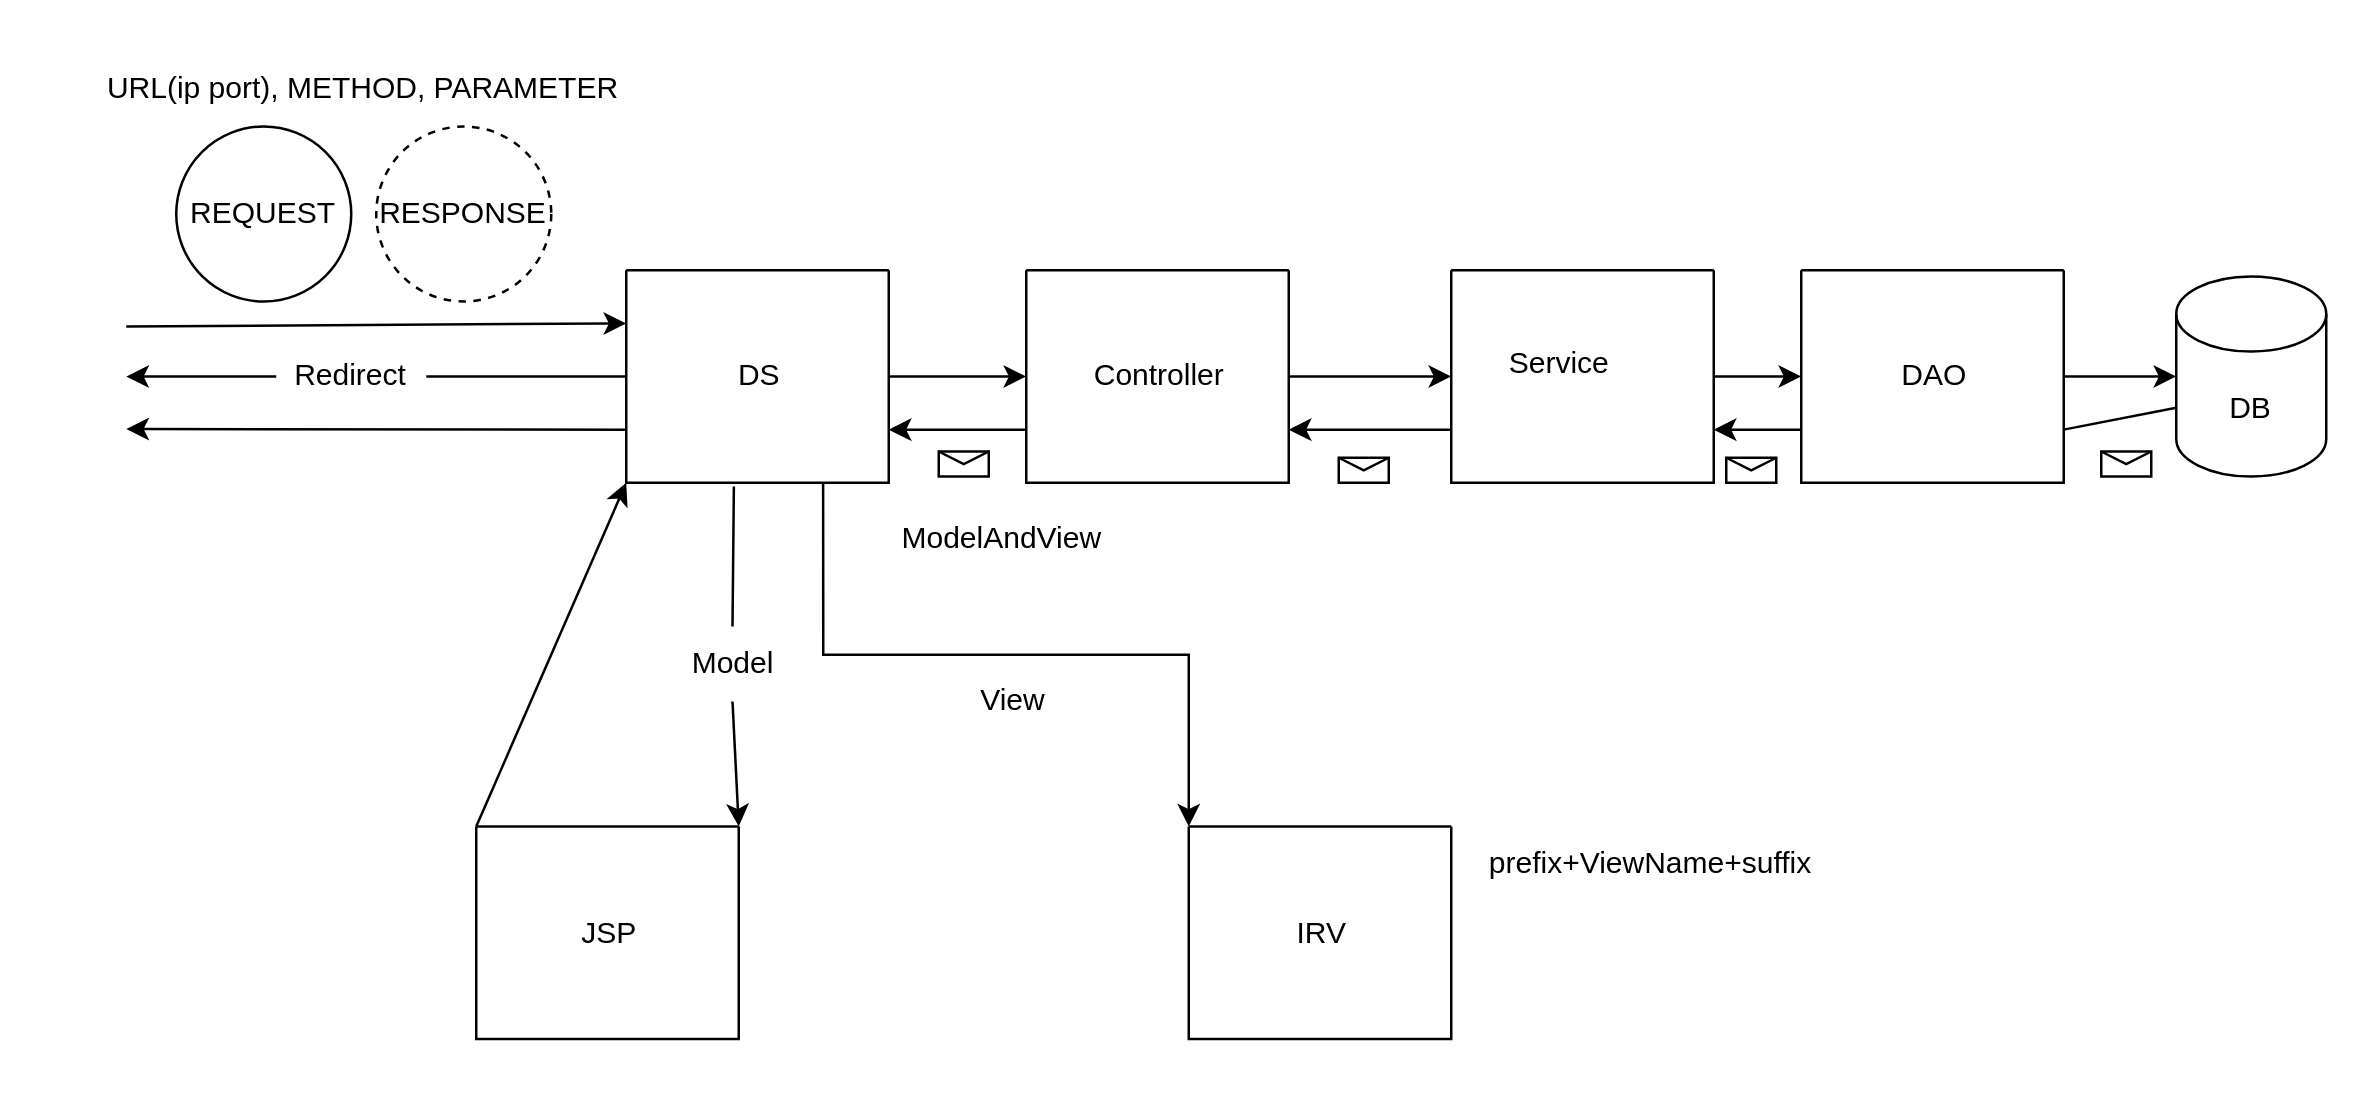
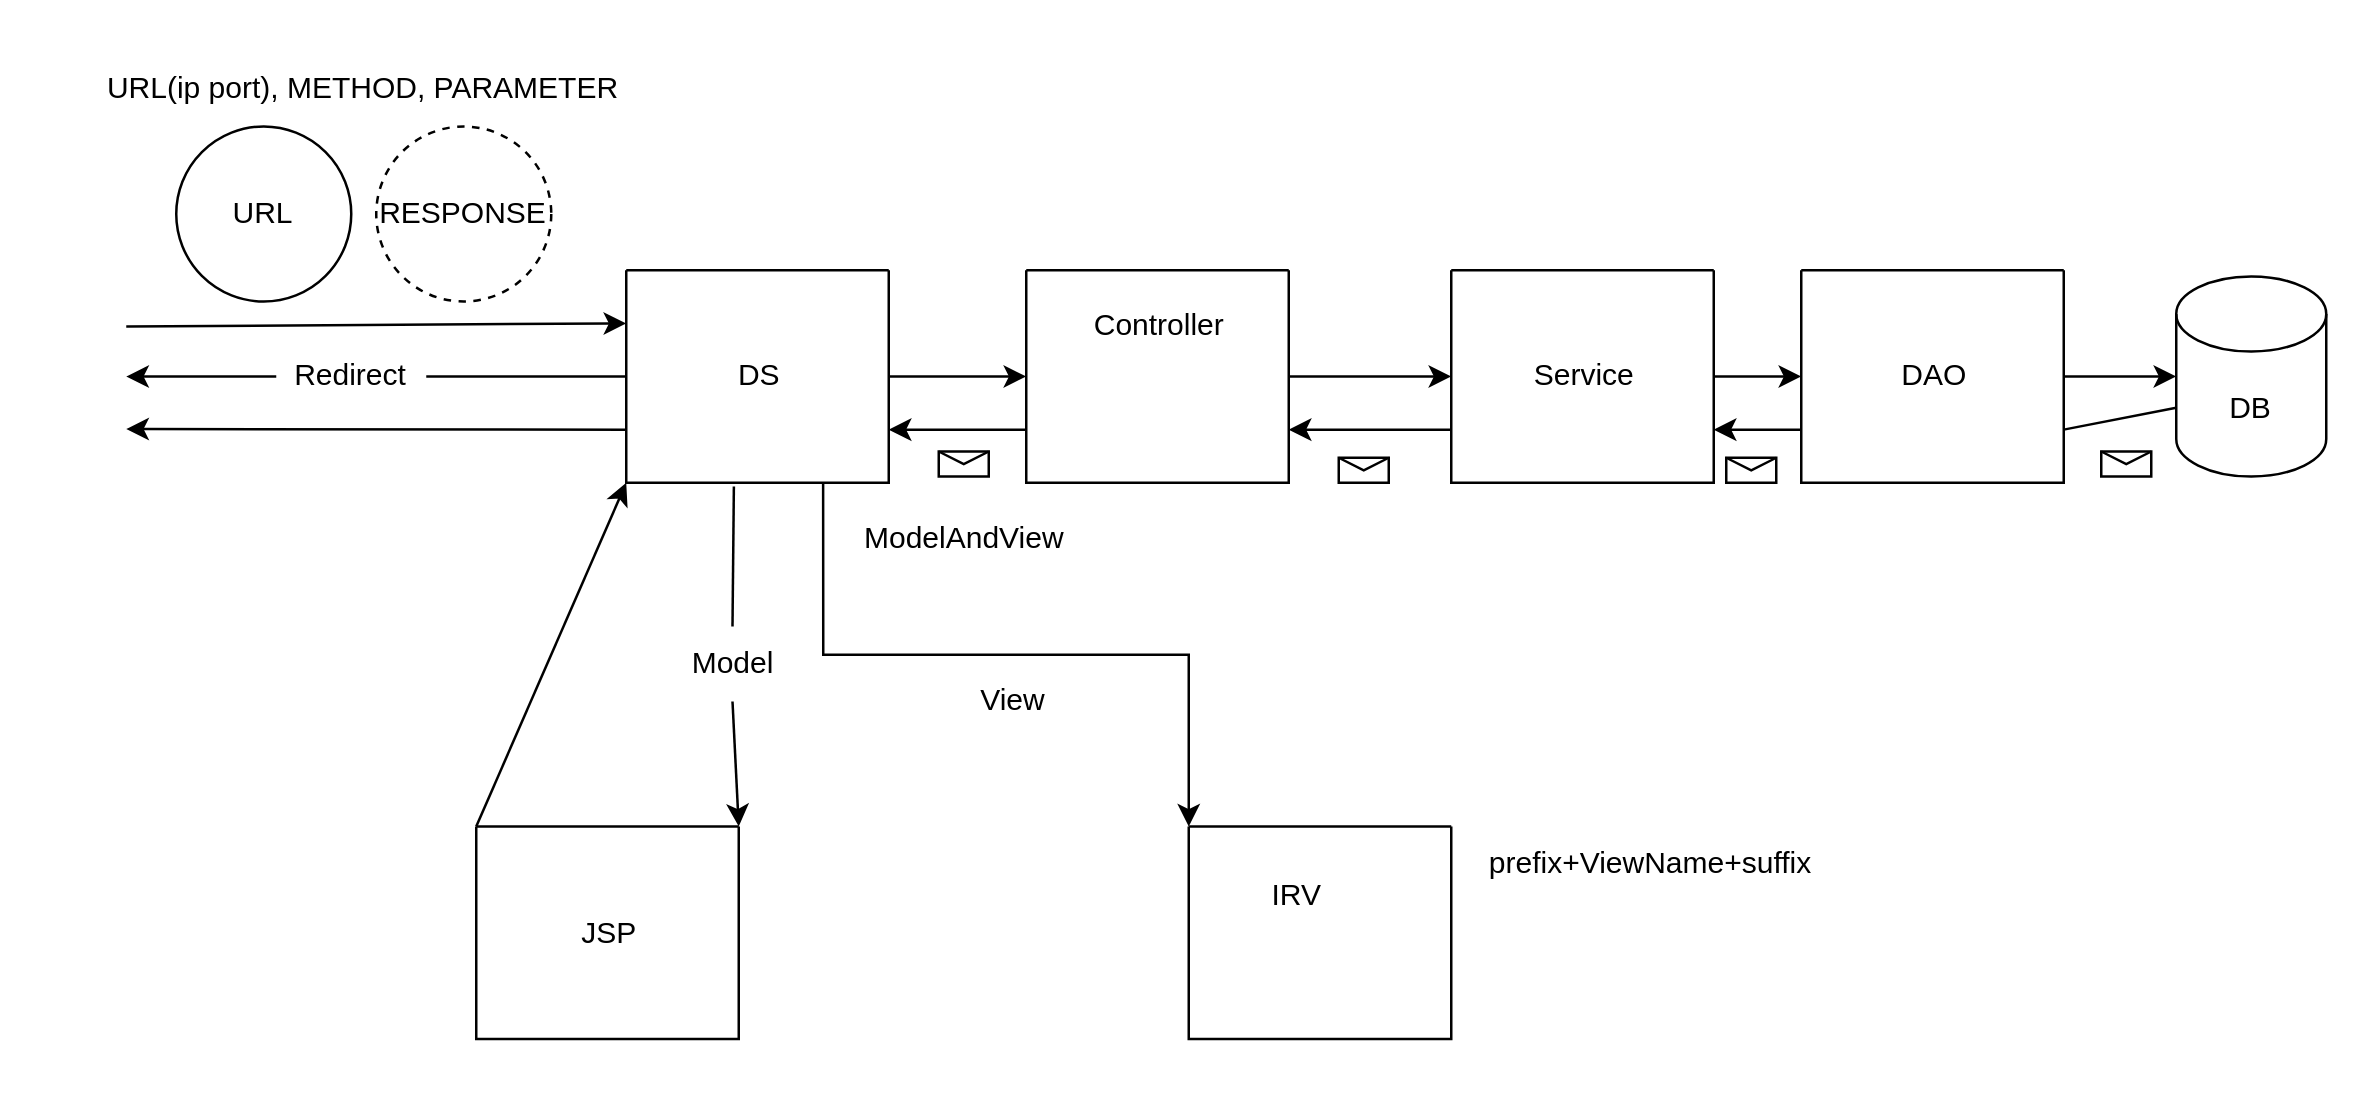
  <mxCell id="0" />
  <mxCell id="1" parent="0" />
  <mxCell id="2" value="" style="swimlane;startSize=0;" parent="1" vertex="1"><mxGeometry x="720" y="107.5" width="105" height="85" as="geometry" /></mxCell>
  <mxCell id="3" value="DAO" style="text;html=1;align=center;verticalAlign=middle;resizable=0;points=[];autosize=1;strokeColor=none;fillColor=none;" parent="2" vertex="1"><mxGeometry x="27.5" y="27.5" width="50" height="30" as="geometry" /></mxCell>
  <mxCell id="4" value="DB" style="shape=cylinder3;whiteSpace=wrap;html=1;boundedLbl=1;backgroundOutline=1;size=15;" parent="1" vertex="1"><mxGeometry x="870" y="110" width="60" height="80" as="geometry" /></mxCell>
  <mxCell id="5" value="" style="swimlane;startSize=0;" parent="1" vertex="1"><mxGeometry x="580" y="107.5" width="105" height="85" as="geometry" /></mxCell>
- <mxCell id="6" value="Service" style="text;html=1;align=center;verticalAlign=middle;resizable=0;points=[];autosize=1;strokeColor=none;fillColor=none;" parent="5" vertex="1"><mxGeometry x="12.5" y="22.5" width="60" height="30" as="geometry" /></mxCell>
+ <mxCell id="6" value="Service" style="text;html=1;align=center;verticalAlign=middle;resizable=0;points=[];autosize=1;strokeColor=none;fillColor=none;" parent="5" vertex="1"><mxGeometry x="22.5" y="27.5" width="60" height="30" as="geometry" /></mxCell>
  <mxCell id="7" value="" style="swimlane;startSize=0;" parent="1" vertex="1"><mxGeometry x="410" y="107.5" width="105" height="85" as="geometry" /></mxCell>
- <mxCell id="8" value="Controller" style="text;html=1;align=center;verticalAlign=middle;resizable=0;points=[];autosize=1;strokeColor=none;fillColor=none;" parent="7" vertex="1"><mxGeometry x="12.5" y="27.5" width="80" height="30" as="geometry" /></mxCell>
+ <mxCell id="8" value="Controller" style="text;html=1;align=center;verticalAlign=middle;resizable=0;points=[];autosize=1;strokeColor=none;fillColor=none;" parent="7" vertex="1"><mxGeometry x="12.5" y="7.5" width="80" height="30" as="geometry" /></mxCell>
  <mxCell id="9" value="" style="swimlane;startSize=0;" parent="1" vertex="1"><mxGeometry x="190" y="330" width="105" height="85" as="geometry" /></mxCell>
  <mxCell id="10" value="JSP" style="text;html=1;align=center;verticalAlign=middle;resizable=0;points=[];autosize=1;strokeColor=none;fillColor=none;" parent="9" vertex="1"><mxGeometry x="27.5" y="27.5" width="50" height="30" as="geometry" /></mxCell>
  <mxCell id="11" value="" style="edgeStyle=orthogonalEdgeStyle;rounded=0;orthogonalLoop=1;jettySize=auto;html=1;entryX=0;entryY=0.5;entryDx=0;entryDy=0;" parent="1" source="12" target="7" edge="1"><mxGeometry relative="1" as="geometry"><mxPoint x="380" y="100" as="targetPoint" /></mxGeometry></mxCell>
  <mxCell id="12" value="" style="swimlane;startSize=0;" parent="1" vertex="1"><mxGeometry x="250" y="107.5" width="105" height="85" as="geometry" /></mxCell>
  <mxCell id="13" value="DS" style="text;html=1;align=center;verticalAlign=middle;resizable=0;points=[];autosize=1;strokeColor=none;fillColor=none;" parent="12" vertex="1"><mxGeometry x="32.5" y="27.5" width="40" height="30" as="geometry" /></mxCell>
  <mxCell id="14" value="" style="swimlane;startSize=0;" parent="1" vertex="1"><mxGeometry x="475" y="330" width="105" height="85" as="geometry" /></mxCell>
- <mxCell id="15" value="IRV" style="text;html=1;align=center;verticalAlign=middle;resizable=0;points=[];autosize=1;strokeColor=none;fillColor=none;" parent="14" vertex="1"><mxGeometry x="32.5" y="27.5" width="40" height="30" as="geometry" /></mxCell>
+ <mxCell id="15" value="IRV" style="text;html=1;align=center;verticalAlign=middle;resizable=0;points=[];autosize=1;strokeColor=none;fillColor=none;" parent="14" vertex="1"><mxGeometry x="22.5" y="12.5" width="40" height="30" as="geometry" /></mxCell>
  <mxCell id="16" value="" style="endArrow=classic;html=1;rounded=0;exitX=1;exitY=0.5;exitDx=0;exitDy=0;entryX=0;entryY=0.5;entryDx=0;entryDy=0;" parent="1" source="7" target="5" edge="1"><mxGeometry width="50" height="50" relative="1" as="geometry"><mxPoint x="520" y="310" as="sourcePoint" /><mxPoint x="570" y="260" as="targetPoint" /></mxGeometry></mxCell>
  <mxCell id="17" value="" style="endArrow=classic;html=1;rounded=0;exitX=1;exitY=0.5;exitDx=0;exitDy=0;" parent="1" source="5" target="2" edge="1"><mxGeometry width="50" height="50" relative="1" as="geometry"><mxPoint x="565" y="160" as="sourcePoint" /><mxPoint y="160" as="targetPoint" x="590" /></mxGeometry></mxCell>
  <mxCell id="18" value="" style="endArrow=classic;html=1;rounded=0;exitX=1;exitY=0.5;exitDx=0;exitDy=0;" parent="1" source="2" target="4" edge="1"><mxGeometry width="50" height="50" relative="1" as="geometry"><mxPoint x="695" y="160" as="sourcePoint" /><mxPoint x="730" y="160" as="targetPoint" /></mxGeometry></mxCell>
  <mxCell id="19" value="" style="endArrow=classic;html=1;rounded=0;exitX=0;exitY=0.75;exitDx=0;exitDy=0;entryX=1;entryY=0.75;entryDx=0;entryDy=0;" parent="1" source="2" target="5" edge="1"><mxGeometry width="50" height="50" relative="1" as="geometry"><mxPoint x="880" y="172.5" as="sourcePoint" /><mxPoint x="835" y="181.25" as="targetPoint" /></mxGeometry></mxCell>
  <mxCell id="20" value="" style="endArrow=classic;html=1;rounded=0;exitX=0;exitY=0.75;exitDx=0;exitDy=0;entryX=1;entryY=0.75;entryDx=0;entryDy=0;" parent="1" source="5" target="7" edge="1"><mxGeometry width="50" height="50" relative="1" as="geometry"><mxPoint x="730" y="181.25" as="sourcePoint" /><mxPoint x="695" y="181.25" as="targetPoint" /></mxGeometry></mxCell>
  <mxCell id="21" value="" style="endArrow=classic;html=1;rounded=0;exitX=0;exitY=0.75;exitDx=0;exitDy=0;entryX=1;entryY=0.75;entryDx=0;entryDy=0;" parent="1" source="7" target="12" edge="1"><mxGeometry width="50" height="50" relative="1" as="geometry"><mxPoint y="181.25" as="sourcePoint" x="590" /><mxPoint x="565" y="181.25" as="targetPoint" /></mxGeometry></mxCell>
  <mxCell id="22" value="" style="endArrow=none;html=1;rounded=0;exitX=0;exitY=0;exitDx=0;exitDy=52.5;exitPerimeter=0;entryX=1;entryY=0.75;entryDx=0;entryDy=0;" parent="1" source="4" target="2" edge="1"><mxGeometry width="50" height="50" relative="1" as="geometry"><mxPoint x="870" y="162.5" as="sourcePoint" /><mxPoint x="825" y="171.25" as="targetPoint" /></mxGeometry></mxCell>
  <mxCell id="23" value="" style="shape=message;html=1;html=1;outlineConnect=0;labelPosition=center;verticalLabelPosition=bottom;align=center;verticalAlign=top;" parent="1" vertex="1"><mxGeometry x="840" y="180" width="20" height="10" as="geometry" /></mxCell>
  <mxCell id="24" value="" style="shape=message;html=1;html=1;outlineConnect=0;labelPosition=center;verticalLabelPosition=bottom;align=center;verticalAlign=top;" parent="1" vertex="1"><mxGeometry x="690" y="182.5" width="20" height="10" as="geometry" /></mxCell>
  <mxCell id="25" value="" style="shape=message;html=1;html=1;outlineConnect=0;labelPosition=center;verticalLabelPosition=bottom;align=center;verticalAlign=top;" parent="1" vertex="1"><mxGeometry x="535" y="182.5" width="20" height="10" as="geometry" /></mxCell>
  <mxCell id="26" value="" style="shape=message;html=1;html=1;outlineConnect=0;labelPosition=center;verticalLabelPosition=bottom;align=center;verticalAlign=top;" parent="1" vertex="1"><mxGeometry x="375" y="180" width="20" height="10" as="geometry" /></mxCell>
- <mxCell id="27" value="ModelAndView" style="text;html=1;align=center;verticalAlign=middle;resizable=0;points=[];autosize=1;strokeColor=none;fillColor=none;" parent="1" vertex="1"><mxGeometry x="350" y="200" width="100" height="30" as="geometry" /></mxCell>
+ <mxCell id="27" value="ModelAndView" style="text;html=1;align=center;verticalAlign=middle;resizable=0;points=[];autosize=1;strokeColor=none;fillColor=none;" parent="1" vertex="1"><mxGeometry x="335" y="200" width="100" height="30" as="geometry" /></mxCell>
  <mxCell id="28" value="" style="edgeStyle=orthogonalEdgeStyle;rounded=0;orthogonalLoop=1;jettySize=auto;html=1;exitX=0.75;exitY=1;exitDx=0;exitDy=0;entryX=0;entryY=0;entryDx=0;entryDy=0;" parent="1" source="12" target="14" edge="1"><mxGeometry relative="1" as="geometry"><mxPoint x="365" y="160" as="sourcePoint" /><mxPoint x="420" y="160" as="targetPoint" /></mxGeometry></mxCell>
  <mxCell id="29" value="prefix+ViewName+suffix&lt;br&gt;" style="text;html=1;strokeColor=none;fillColor=none;align=center;verticalAlign=middle;whiteSpace=wrap;rounded=0;" parent="1" vertex="1"><mxGeometry x="630" y="330" width="60" height="30" as="geometry" /></mxCell>
  <mxCell id="30" value="View" style="text;html=1;strokeColor=none;fillColor=none;align=center;verticalAlign=middle;whiteSpace=wrap;rounded=0;" parent="1" vertex="1"><mxGeometry x="375" y="265" width="60" height="30" as="geometry" /></mxCell>
  <mxCell id="31" value="" style="endArrow=classic;html=1;rounded=0;startArrow=none;entryX=1;entryY=0;entryDx=0;entryDy=0;exitX=0.5;exitY=1;exitDx=0;exitDy=0;" parent="1" source="34" target="9" edge="1"><mxGeometry width="50" height="50" relative="1" as="geometry"><mxPoint x="340" y="310" as="sourcePoint" /><mxPoint x="360" y="380" as="targetPoint" /></mxGeometry></mxCell>
  <mxCell id="32" value="" style="endArrow=classic;html=1;rounded=0;entryX=0;entryY=1;entryDx=0;entryDy=0;exitX=0;exitY=0;exitDx=0;exitDy=0;" parent="1" source="9" target="12" edge="1"><mxGeometry width="50" height="50" relative="1" as="geometry"><mxPoint x="305" y="200" as="sourcePoint" /><mxPoint x="305" y="335" as="targetPoint" /></mxGeometry></mxCell>
  <mxCell id="33" value="" style="endArrow=none;html=1;rounded=0;entryX=0.5;entryY=0;entryDx=0;entryDy=0;exitX=0.41;exitY=1.018;exitDx=0;exitDy=0;exitPerimeter=0;" parent="1" source="12" target="34" edge="1"><mxGeometry width="50" height="50" relative="1" as="geometry"><mxPoint x="293.05" y="194.03" as="sourcePoint" /><mxPoint x="295" y="325" as="targetPoint" /></mxGeometry></mxCell>
  <mxCell id="34" value="Model" style="text;html=1;strokeColor=none;fillColor=none;align=center;verticalAlign=middle;whiteSpace=wrap;rounded=0;" parent="1" vertex="1"><mxGeometry x="262.5" y="250" width="60" height="30" as="geometry" /></mxCell>
  <mxCell id="35" value="" style="endArrow=classic;html=1;rounded=0;exitX=0;exitY=0.75;exitDx=0;exitDy=0;" parent="1" source="12" edge="1"><mxGeometry width="50" height="50" relative="1" as="geometry"><mxPoint x="200" y="340" as="sourcePoint" /><mxPoint x="50" y="171" as="targetPoint" /></mxGeometry></mxCell>
  <mxCell id="36" value="" style="endArrow=classic;html=1;rounded=0;entryX=0;entryY=0.25;entryDx=0;entryDy=0;" parent="1" target="12" edge="1"><mxGeometry width="50" height="50" relative="1" as="geometry"><mxPoint x="50" y="130" as="sourcePoint" /><mxPoint x="160" y="130" as="targetPoint" /></mxGeometry></mxCell>
- <mxCell id="37" value="REQUEST" style="ellipse;whiteSpace=wrap;html=1;aspect=fixed;" parent="1" vertex="1"><mxGeometry x="70" y="50" width="70" height="70" as="geometry" /></mxCell>
+ <mxCell id="37" value="URL" style="ellipse;whiteSpace=wrap;html=1;aspect=fixed;" parent="1" vertex="1"><mxGeometry x="70" y="50" width="70" height="70" as="geometry" /></mxCell>
  <mxCell id="38" value="RESPONSE" style="ellipse;whiteSpace=wrap;html=1;aspect=fixed;dashed=1;" parent="1" vertex="1"><mxGeometry x="150" y="50" width="70" height="70" as="geometry" /></mxCell>
  <mxCell id="39" value="URL(ip port), METHOD, PARAMETER" style="text;html=1;strokeColor=none;fillColor=none;align=center;verticalAlign=middle;whiteSpace=wrap;rounded=0;" parent="1" vertex="1"><mxGeometry x="20" y="20" width="250" height="30" as="geometry" /></mxCell>
  <mxCell id="40" value="" style="endArrow=classic;html=1;rounded=0;exitX=0;exitY=0.5;exitDx=0;exitDy=0;startArrow=none;" parent="1" source="42" edge="1"><mxGeometry width="50" height="50" relative="1" as="geometry"><mxPoint x="260" y="181.25" as="sourcePoint" /><mxPoint x="50" y="150" as="targetPoint" /></mxGeometry></mxCell>
  <mxCell id="41" value="" style="endArrow=none;html=1;rounded=0;exitX=0;exitY=0.5;exitDx=0;exitDy=0;" parent="1" source="12" target="42" edge="1"><mxGeometry width="50" height="50" relative="1" as="geometry"><mxPoint x="250" y="150" as="sourcePoint" /><mxPoint x="50" y="150" as="targetPoint" /></mxGeometry></mxCell>
  <mxCell id="42" value="Redirect" style="text;html=1;strokeColor=none;fillColor=none;align=center;verticalAlign=middle;whiteSpace=wrap;rounded=0;" parent="1" vertex="1"><mxGeometry x="110" y="135" width="60" height="30" as="geometry" /></mxCell>
